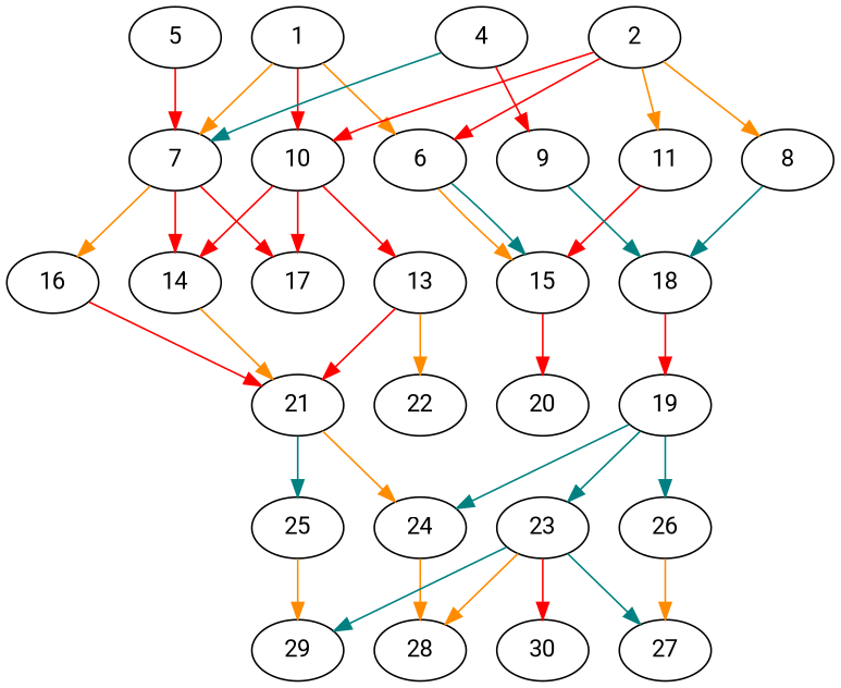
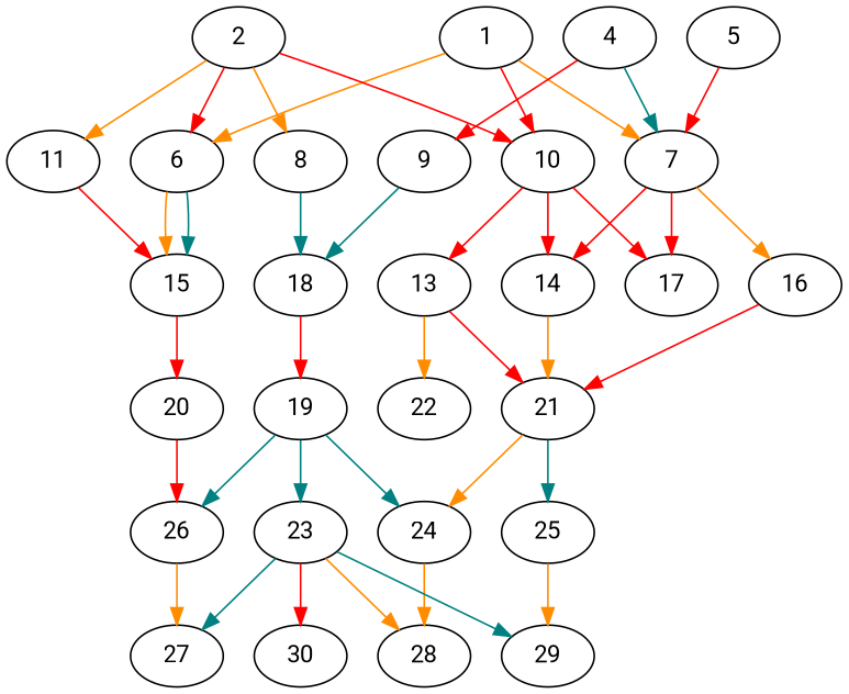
  digraph {
    fontname=Roboto
    node [alpha=0.06 fontname=Roboto]
    edge [color=red fontname=Roboto]
    1 [expect_size=18738176]
    6 [alpha=0.15 expect_size=8500224]
    7 [alpha=0.17 expect_size=18239488]
    10 [alpha=0.14 expect_size=51559424]
    15 [alpha=0.03 expect_size=13709312]
    14 [alpha=0.02 expect_size=51562496]
    16 [alpha=0.00 expect_size=6803456]
    17 [alpha=0.14 expect_size=43294720]
    13 [alpha=0.10 expect_size=32764928]
    20 [alpha=0.05 expect_size=17995776]
    21 [alpha=0.04 expect_size=51304448]
    22 [alpha=0.13 expect_size=7946240]
    2 [alpha=0.18 expect_size=28045312]
    8 [alpha=0.07 expect_size=51451904]
    11 [alpha=0.02 expect_size=21724160]
    18 [alpha=0.08 expect_size=36465664]
    19 [alpha=0.12 expect_size=6103040]
    4 [alpha=0.04 expect_size=9636864]
    9 [alpha=0.05 expect_size=6827008]
    5 [alpha=0.17 expect_size=14098432]
    26 [alpha=0.09 expect_size=12630016]
    24 [expect_size=47977472]
    25 [alpha=0.16 expect_size=51918848]
    23 [alpha=0.19 expect_size=24296448]
    27 [expect_size=13703168]
    28 [alpha=0.04 expect_size=47162368]
    29 [alpha=0.02 expect_size=18293760]
    30 [alpha=0.19 expect_size=46002176]
    1 -> 6 [color=darkorange]
    1 -> 7 [color=darkorange]
    1 -> 10
    6 -> 15 [color=darkorange]
    6 -> 15 [color=teal]
    7 -> 14
    7 -> 16 [color=darkorange]
    7 -> 17
    10 -> 14
    10 -> 17
    10 -> 13
    15 -> 20
    14 -> 21 [color=darkorange]
    16 -> 21
    13 -> 21
    13 -> 22 [color=darkorange]
+   20 -> 26
    21 -> 24 [color=darkorange]
    21 -> 25 [color=teal]
    2 -> 6
    2 -> 10
    2 -> 8 [color=darkorange]
    2 -> 11 [color=darkorange]
    8 -> 18 [color=teal]
    11 -> 15
    18 -> 19
    19 -> 26 [color=teal]
    19 -> 24 [color=teal]
    19 -> 23 [color=teal]
    4 -> 7 [color=teal]
    4 -> 9
    9 -> 18 [color=teal]
    5 -> 7
    26 -> 27 [color=darkorange]
    24 -> 28 [color=darkorange]
    25 -> 29 [color=darkorange]
    23 -> 27 [color=teal]
    23 -> 28 [color=darkorange]
    23 -> 29 [color=teal]
    23 -> 30
  }
